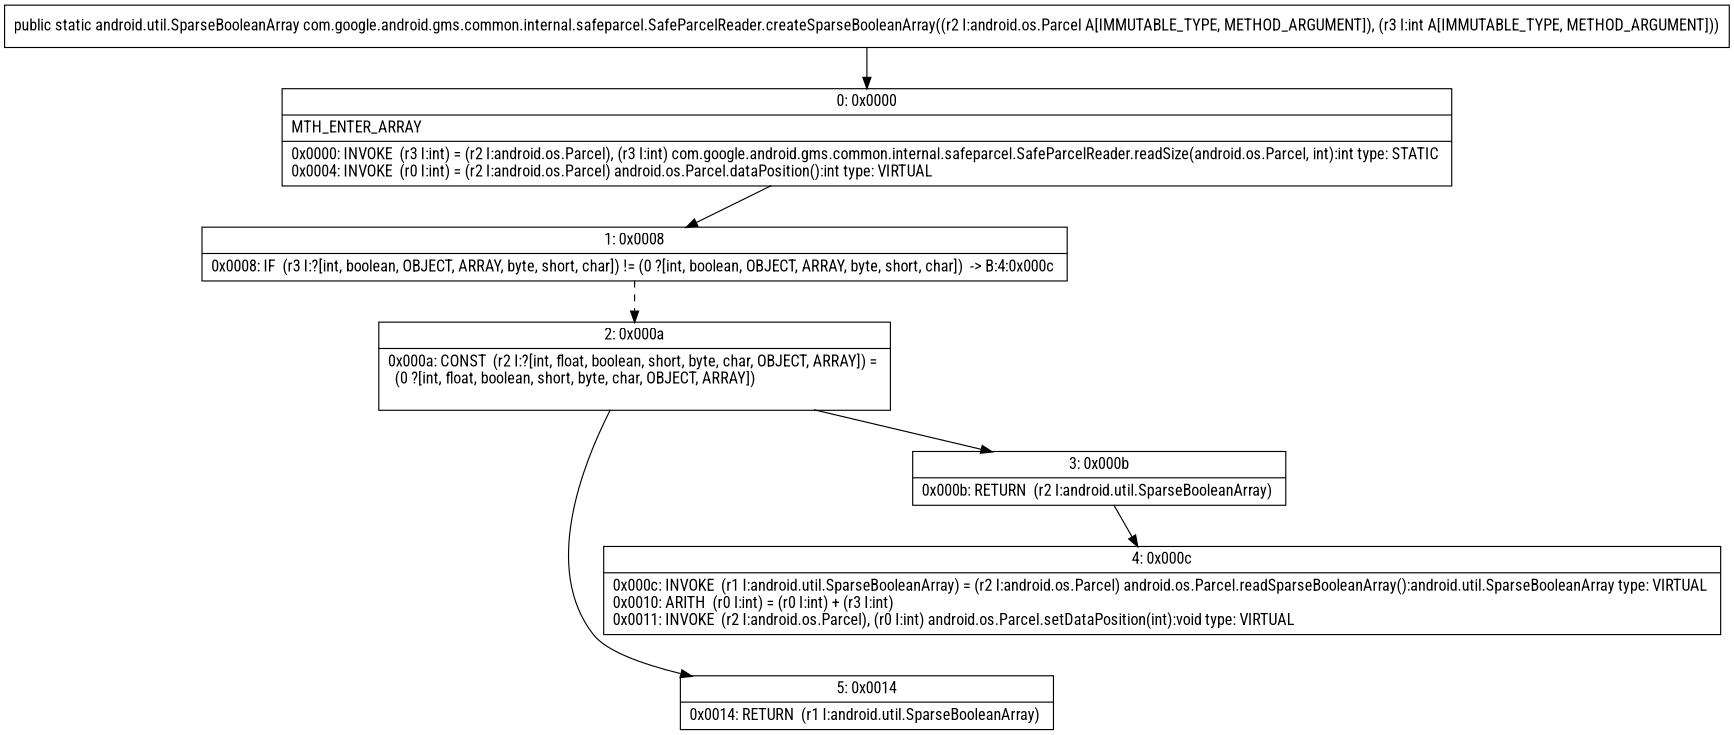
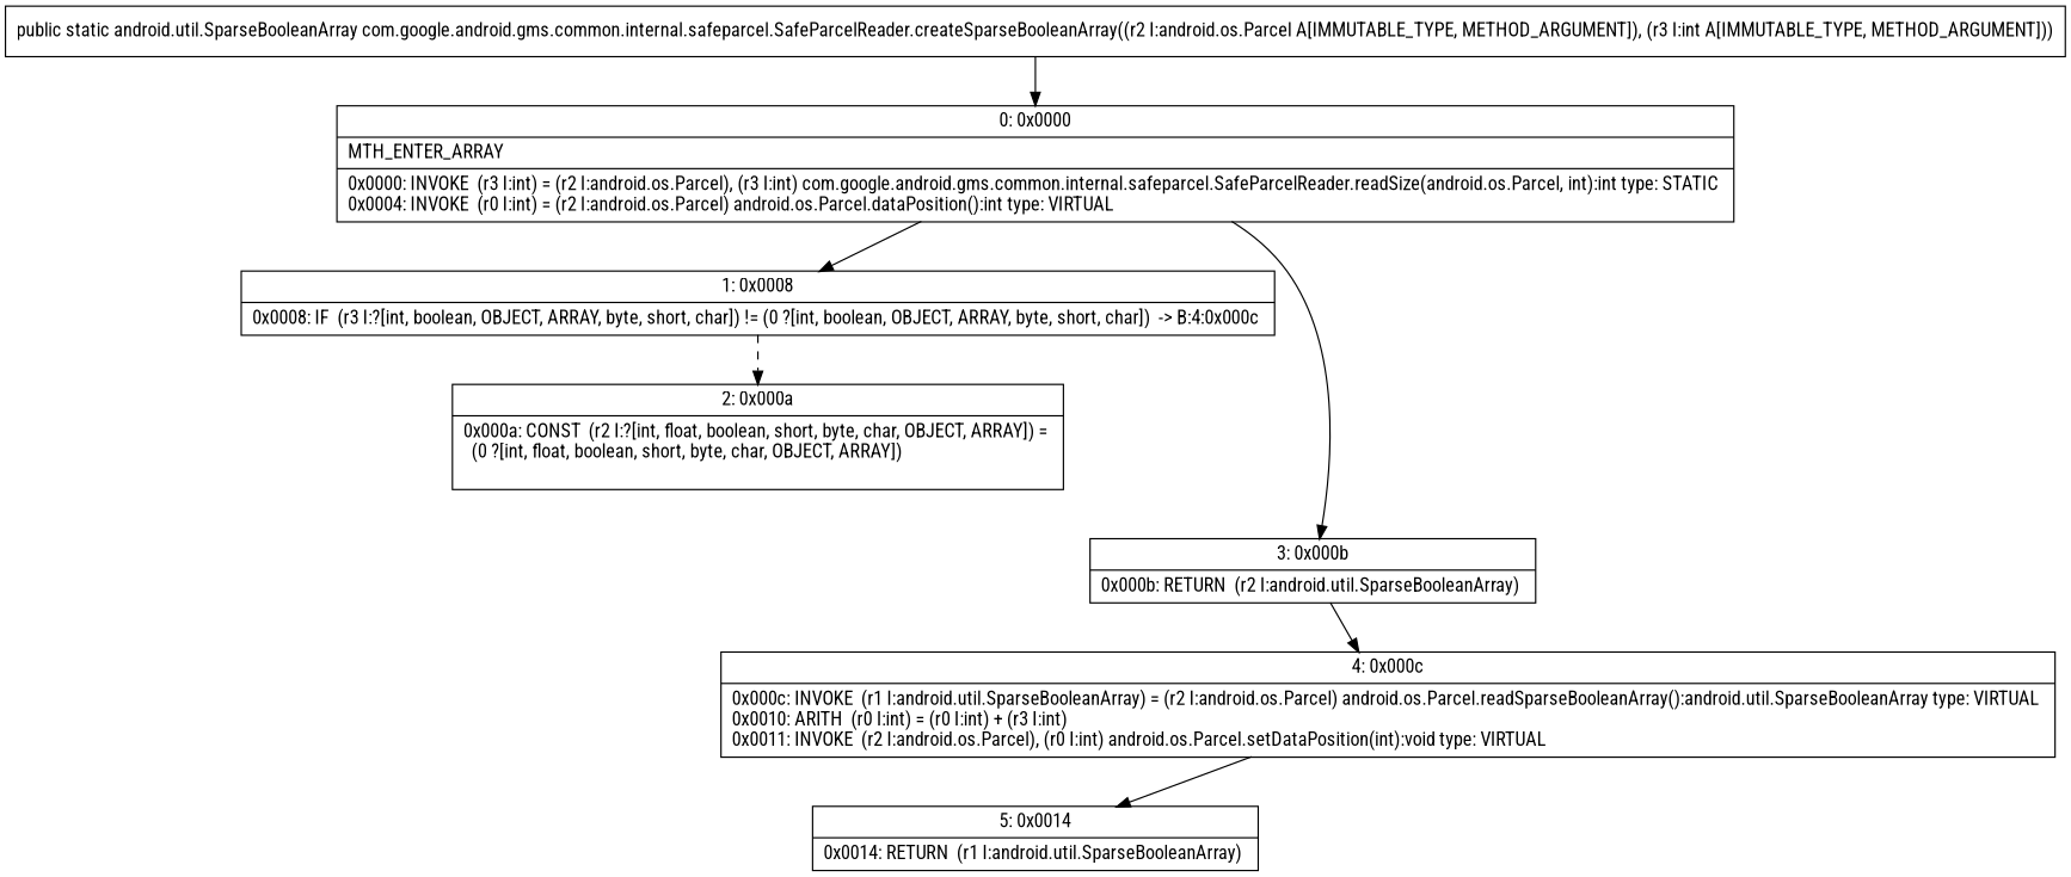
  digraph {
    fontname="Roboto Condensed"
    node [fontname="Roboto Condensed" shape=record]
    edge [fontname="Roboto Condensed"]
    n1 [label="{0\:\ 0x0000|MTH_ENTER_ARRAY\l|0x0000: INVOKE  (r3 I:int) = (r2 I:android.os.Parcel), (r3 I:int) com.google.android.gms.common.internal.safeparcel.SafeParcelReader.readSize(android.os.Parcel, int):int type: STATIC \l0x0004: INVOKE  (r0 I:int) = (r2 I:android.os.Parcel) android.os.Parcel.dataPosition():int type: VIRTUAL \l}"]
    n2 [label="{1\:\ 0x0008|0x0008: IF  (r3 I:?[int, boolean, OBJECT, ARRAY, byte, short, char]) != (0 ?[int, boolean, OBJECT, ARRAY, byte, short, char])  \-\> B:4:0x000c \l}"]
    n3 [label="{2\:\ 0x000a|0x000a: CONST  (r2 I:?[int, float, boolean, short, byte, char, OBJECT, ARRAY]) = \l  (0 ?[int, float, boolean, short, byte, char, OBJECT, ARRAY])\l \l}"]
    n4 [label="{3\:\ 0x000b|0x000b: RETURN  (r2 I:android.util.SparseBooleanArray) \l}"]
    n5 [label="{4\:\ 0x000c|0x000c: INVOKE  (r1 I:android.util.SparseBooleanArray) = (r2 I:android.os.Parcel) android.os.Parcel.readSparseBooleanArray():android.util.SparseBooleanArray type: VIRTUAL \l0x0010: ARITH  (r0 I:int) = (r0 I:int) + (r3 I:int) \l0x0011: INVOKE  (r2 I:android.os.Parcel), (r0 I:int) android.os.Parcel.setDataPosition(int):void type: VIRTUAL \l}"]
    n6 [label="{5\:\ 0x0014|0x0014: RETURN  (r1 I:android.util.SparseBooleanArray) \l}"]
    n7 [label="{public static android.util.SparseBooleanArray com.google.android.gms.common.internal.safeparcel.SafeParcelReader.createSparseBooleanArray((r2 I:android.os.Parcel A[IMMUTABLE_TYPE, METHOD_ARGUMENT]), (r3 I:int A[IMMUTABLE_TYPE, METHOD_ARGUMENT])) }"]
    n1 -> n2
    n2 -> n3 [style=dashed]
-   n3 -> n4
+   n1 -> n4
    n4 -> n5
-   n3 -> n6
+   n5 -> n6
    n7 -> n1
  }
